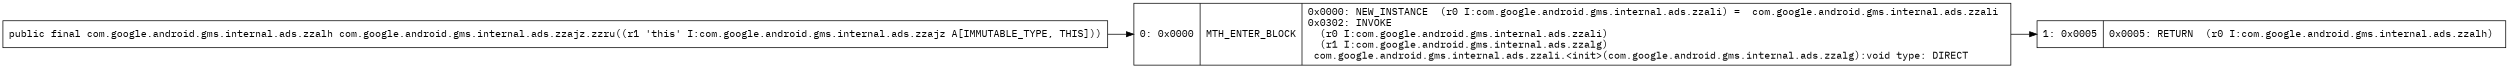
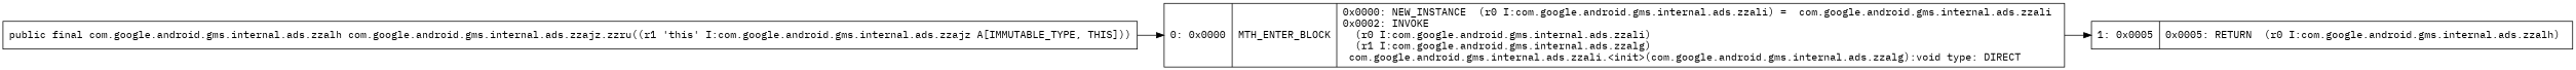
  digraph {
    rankdir=LR
    fontname="IBM Plex Mono"
    node [shape=record fontname="IBM Plex Mono"]
    edge [fontname="IBM Plex Mono"]
-   n1 [label="{0\:\ 0x0000|MTH_ENTER_BLOCK\l|0x0000: NEW_INSTANCE  (r0 I:com.google.android.gms.internal.ads.zzali) =  com.google.android.gms.internal.ads.zzali \l0x0302: INVOKE  \l  (r0 I:com.google.android.gms.internal.ads.zzali)\l  (r1 I:com.google.android.gms.internal.ads.zzalg)\l com.google.android.gms.internal.ads.zzali.\<init\>(com.google.android.gms.internal.ads.zzalg):void type: DIRECT \l}"]
+   n1 [label="{0\:\ 0x0000|MTH_ENTER_BLOCK\l|0x0000: NEW_INSTANCE  (r0 I:com.google.android.gms.internal.ads.zzali) =  com.google.android.gms.internal.ads.zzali \l0x0002: INVOKE  \l  (r0 I:com.google.android.gms.internal.ads.zzali)\l  (r1 I:com.google.android.gms.internal.ads.zzalg)\l com.google.android.gms.internal.ads.zzali.\<init\>(com.google.android.gms.internal.ads.zzalg):void type: DIRECT \l}"]
    n2 [label="{1\:\ 0x0005|0x0005: RETURN  (r0 I:com.google.android.gms.internal.ads.zzalh) \l}"]
    n3 [label="{public final com.google.android.gms.internal.ads.zzalh com.google.android.gms.internal.ads.zzajz.zzru((r1 'this' I:com.google.android.gms.internal.ads.zzajz A[IMMUTABLE_TYPE, THIS])) }"]
    n1 -> n2
    n3 -> n1
  }
